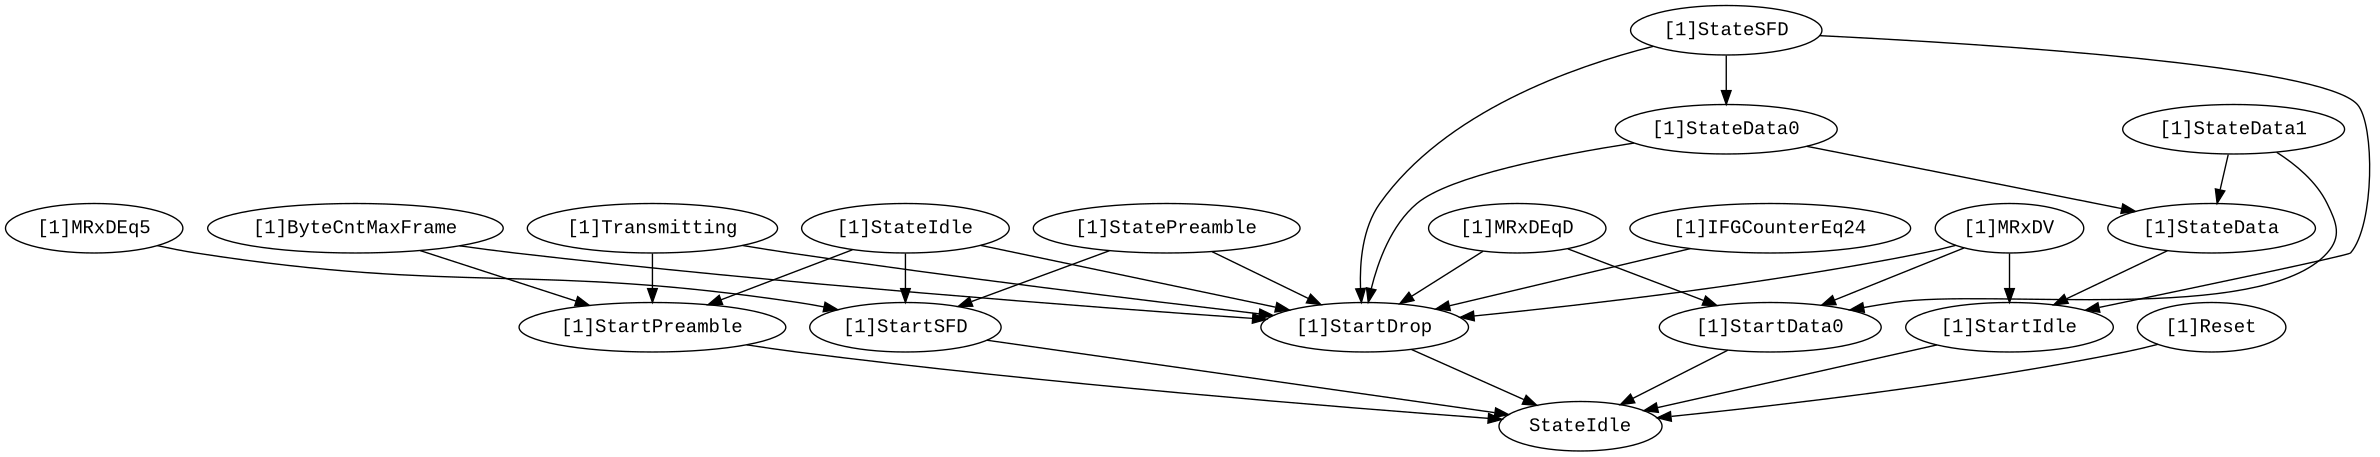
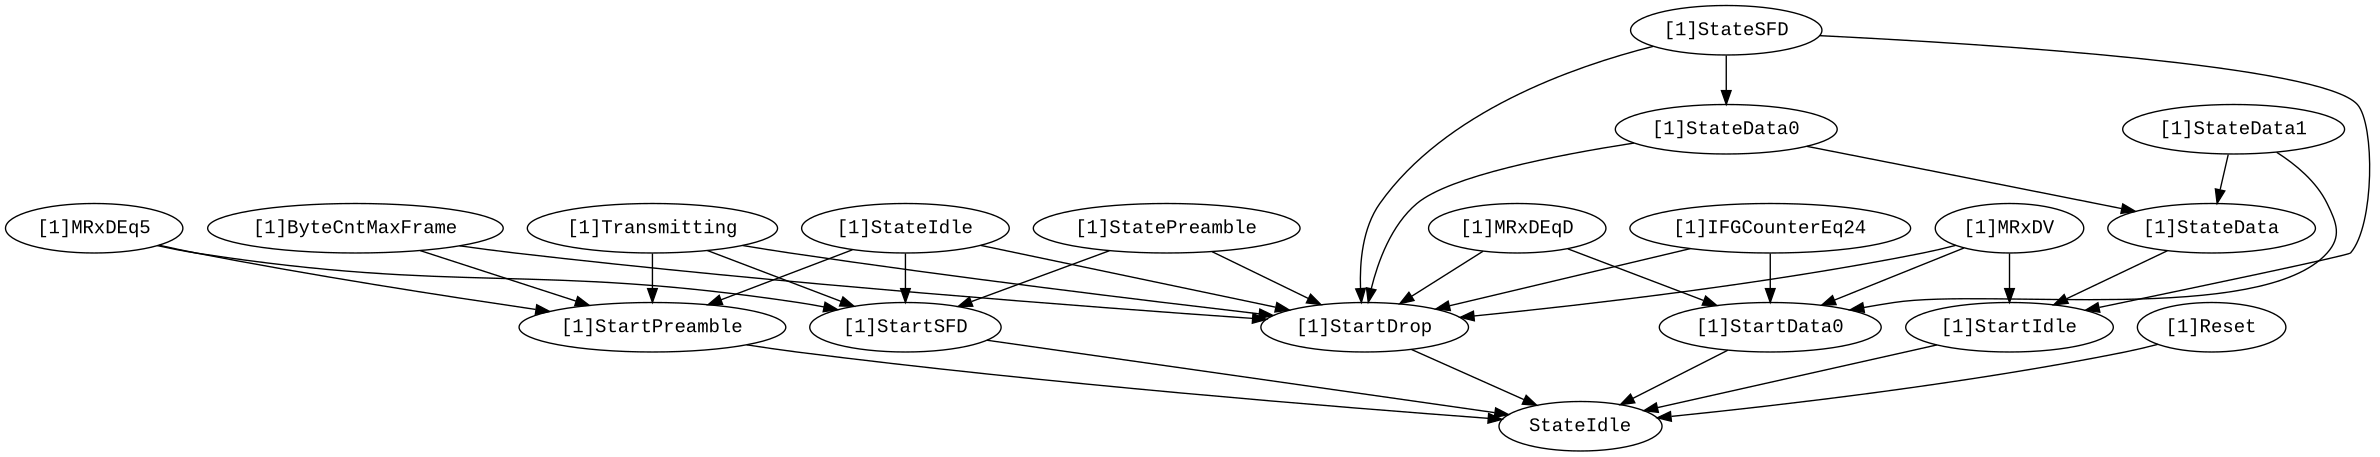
  strict digraph {
    fontname="Liberation Mono"
    node [complexity=10 fontname="Liberation Mono" importance=0.239494948858 rank=0.0239494948858]
    edge [fontname="Liberation Mono"]
    n1 [complexity=0 importance=0.0732540979302 label=StateIdle rank=0.0]
    "[1]StartDrop" [complexity=4 importance=0.229839852434 rank=0.0574599631085]
    "[1]StartPreamble" [complexity=4 importance=0.19423916345 rank=0.0485597908625]
    "[1]MRxDEq5" [complexity=9 importance=0.21923916345 rank=0.02435990705]
    "[1]StartSFD" [complexity=1 importance=0.136281889516 rank=0.136281889516]
    "[1]StateData" [importance=0.299235934342 rank=0.0299235934342]
    "[1]StartIdle" [complexity=4 importance=0.247150222864 rank=0.0617875557161]
    "[1]Transmitting" [complexity=13 importance=0.254839852434 rank=0.0196030655718]
    "[1]IFGCounterEq24"
    "[1]StartData0" [complexity=4 importance=0.214494948858 rank=0.0536237372144]
    "[1]StatePreamble" [importance=0.308336807135 rank=0.0308336807135]
    "[1]StateData0" [complexity=13 importance=0.364584129422 rank=0.0280449330325]
    "[1]StateIdle" [complexity=13 importance=0.291224862917 rank=0.0224019125321]
    "[1]MRxDEqD"
    "[1]ByteCntMaxFrame" [complexity=13 importance=0.254839852434 rank=0.0196030655718]
    "[1]Reset" [complexity=1 importance=0.244762293791 rank=0.244762293791]
    "[1]StateData1" [importance=0.279270968012 rank=0.0279270968012]
    "[1]StateSFD" [importance=0.287749046788 rank=0.0287749046788]
    "[1]MRxDV"
    "[1]StartDrop" -> n1
    "[1]StartPreamble" -> n1
+   "[1]MRxDEq5" -> "[1]StartPreamble"
    "[1]MRxDEq5" -> "[1]StartSFD"
    "[1]StartSFD" -> n1
    "[1]StateData" -> "[1]StartIdle"
    "[1]StartIdle" -> n1
    "[1]Transmitting" -> "[1]StartDrop"
    "[1]Transmitting" -> "[1]StartPreamble"
+   "[1]Transmitting" -> "[1]StartSFD"
    "[1]IFGCounterEq24" -> "[1]StartDrop"
+   "[1]IFGCounterEq24" -> "[1]StartData0"
    "[1]StartData0" -> n1
    "[1]StatePreamble" -> "[1]StartDrop"
    "[1]StatePreamble" -> "[1]StartSFD"
    "[1]StateData0" -> "[1]StartDrop"
    "[1]StateData0" -> "[1]StateData"
    "[1]StateIdle" -> "[1]StartDrop"
    "[1]StateIdle" -> "[1]StartPreamble"
    "[1]StateIdle" -> "[1]StartSFD"
    "[1]MRxDEqD" -> "[1]StartDrop"
    "[1]MRxDEqD" -> "[1]StartData0"
    "[1]ByteCntMaxFrame" -> "[1]StartDrop"
    "[1]ByteCntMaxFrame" -> "[1]StartPreamble"
    "[1]Reset" -> n1
    "[1]StateData1" -> "[1]StateData"
    "[1]StateData1" -> "[1]StartData0"
    "[1]StateSFD" -> "[1]StartDrop"
    "[1]StateSFD" -> "[1]StartIdle"
    "[1]StateSFD" -> "[1]StateData0"
    "[1]MRxDV" -> "[1]StartDrop"
    "[1]MRxDV" -> "[1]StartIdle"
    "[1]MRxDV" -> "[1]StartData0"
  }
